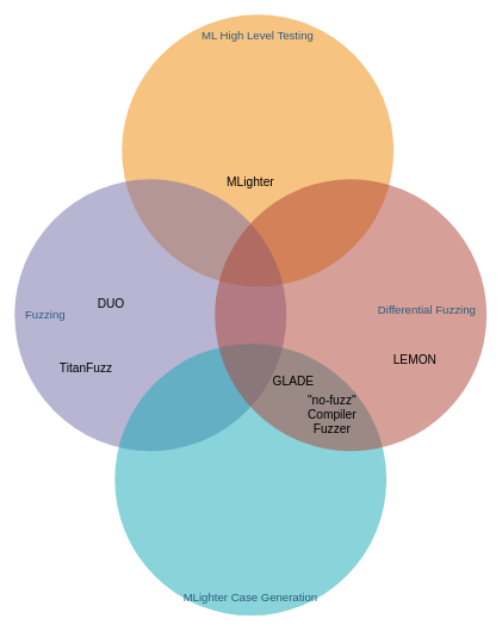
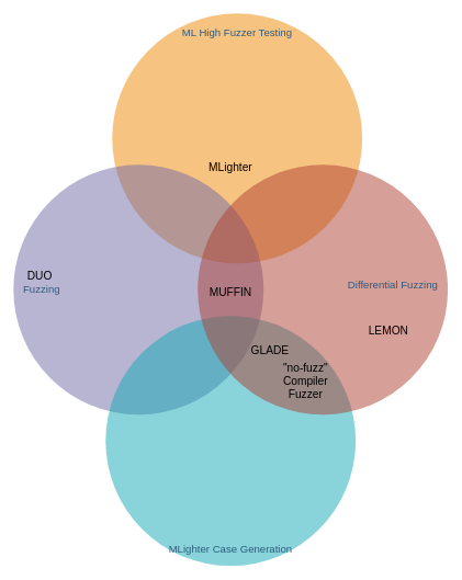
  <mxCell id="0" />
  <mxCell id="1" parent="0" />
- <mxCell id="2" value="&lt;div style=&quot;text-align: center; font-size: 16px;&quot;&gt;&lt;span style=&quot;font-size: 16px;&quot;&gt;ML High Level Testing&lt;/span&gt;&lt;/div&gt;" style="ellipse;whiteSpace=wrap;html=1;aspect=fixed;rounded=1;shadow=0;glass=0;labelBackgroundColor=none;strokeColor=none;strokeWidth=1;fillColor=#F08705;gradientColor=none;fontFamily=Helvetica;fontSize=16;fontColor=#2F5B7C;align=center;opacity=50;verticalAlign=top;spacing=15;" parent="1" vertex="1"><mxGeometry x="170" y="20" width="380" height="380" as="geometry" /></mxCell>
+ <mxCell id="2" value="&lt;div style=&quot;text-align: center; font-size: 16px;&quot;&gt;&lt;span style=&quot;font-size: 16px;&quot;&gt;ML High Fuzzer Testing&lt;/span&gt;&lt;/div&gt;" style="ellipse;whiteSpace=wrap;html=1;aspect=fixed;rounded=1;shadow=0;glass=0;labelBackgroundColor=none;strokeColor=none;strokeWidth=1;fillColor=#F08705;gradientColor=none;fontFamily=Helvetica;fontSize=16;fontColor=#2F5B7C;align=center;opacity=50;verticalAlign=top;spacing=15;" parent="1" vertex="1"><mxGeometry x="170" y="20" width="380" height="380" as="geometry" /></mxCell>
  <mxCell id="3" value="Fuzzing" style="ellipse;whiteSpace=wrap;html=1;aspect=fixed;rounded=1;shadow=0;glass=0;labelBackgroundColor=none;strokeColor=none;strokeWidth=1;fillColor=#736CA8;gradientColor=none;fontFamily=Helvetica;fontSize=16;fontColor=#2F5B7C;align=left;opacity=50;spacing=15;" parent="1" vertex="1"><mxGeometry x="20" y="250" width="380" height="380" as="geometry" /></mxCell>
  <mxCell id="4" value="MLighter Case Generation" style="ellipse;whiteSpace=wrap;html=1;aspect=fixed;rounded=1;shadow=0;glass=0;labelBackgroundColor=none;strokeColor=none;strokeWidth=1;fillColor=#12AAB5;gradientColor=none;fontFamily=Helvetica;fontSize=16;fontColor=#2F5B7C;align=center;opacity=50;spacing=15;verticalAlign=bottom;" parent="1" vertex="1"><mxGeometry x="160" y="480" width="380" height="380" as="geometry" /></mxCell>
  <mxCell id="5" value="&lt;div style=&quot;font-size: 16px;&quot;&gt;&lt;span style=&quot;font-size: 16px;&quot;&gt;Differential Fuzzing&lt;/span&gt;&lt;/div&gt;" style="ellipse;whiteSpace=wrap;html=1;aspect=fixed;rounded=1;shadow=0;glass=0;labelBackgroundColor=none;strokeColor=none;strokeWidth=1;fillColor=#AE4132;gradientColor=none;fontFamily=Helvetica;fontSize=16;fontColor=#2F5B7C;align=right;opacity=50;verticalAlign=middle;spacingBottom=15;spacing=15;rotation=0;" parent="1" vertex="1"><mxGeometry x="300" y="250" width="380" height="380" as="geometry" /></mxCell>
  <mxCell id="6" value="MLighter" style="text;html=1;align=center;verticalAlign=middle;whiteSpace=wrap;rounded=0;fontSize=17;" parent="1" vertex="1"><mxGeometry x="320" y="240" width="60" height="30" as="geometry" /></mxCell>
  <mxCell id="7" value="GLADE" style="text;html=1;align=center;verticalAlign=middle;whiteSpace=wrap;rounded=0;fontSize=17;" parent="1" vertex="1"><mxGeometry x="380" y="519" width="60" height="30" as="geometry" /></mxCell>
  <mxCell id="8" value="&quot;no-fuzz&quot; Compiler Fuzzer" style="text;html=1;align=center;verticalAlign=middle;whiteSpace=wrap;rounded=0;fontSize=17;" parent="1" vertex="1"><mxGeometry x="433" y="540" width="61.62" height="80" as="geometry" /></mxCell>
- <mxCell id="9" value="LEMON" style="text;html=1;align=center;verticalAlign=middle;whiteSpace=wrap;rounded=0;fontSize=17;" parent="1" vertex="1"><mxGeometry x="550" y="489" width="60" height="30" as="geometry" /></mxCell>
- <mxCell id="11" value="DUO" style="text;html=1;align=center;verticalAlign=middle;whiteSpace=wrap;rounded=0;fontSize=17;" parent="1" vertex="1"><mxGeometry x="120" y="410" width="70" height="30" as="geometry" /></mxCell>
- <mxCell id="12" value="TitanFuzz" style="text;html=1;align=center;verticalAlign=middle;whiteSpace=wrap;rounded=0;fontSize=17;" parent="1" vertex="1"><mxGeometry x="90" y="500" width="60" height="30" as="geometry" /></mxCell>
+ <mxCell id="9" value="LEMON" style="text;html=1;align=center;verticalAlign=middle;whiteSpace=wrap;rounded=0;fontSize=17;" parent="1" vertex="1"><mxGeometry x="560" y="489" width="60" height="30" as="geometry" /></mxCell>
+ <mxCell id="10" value="MUFFIN" style="text;html=1;align=center;verticalAlign=middle;whiteSpace=wrap;rounded=0;fontSize=17;" parent="1" vertex="1"><mxGeometry x="315" y="420" width="70" height="50" as="geometry" /></mxCell>
+ <mxCell id="11" value="DUO" style="text;html=1;align=center;verticalAlign=middle;whiteSpace=wrap;rounded=0;fontSize=17;" parent="1" vertex="1"><mxGeometry x="25" y="405" width="70" height="30" as="geometry" /></mxCell>
